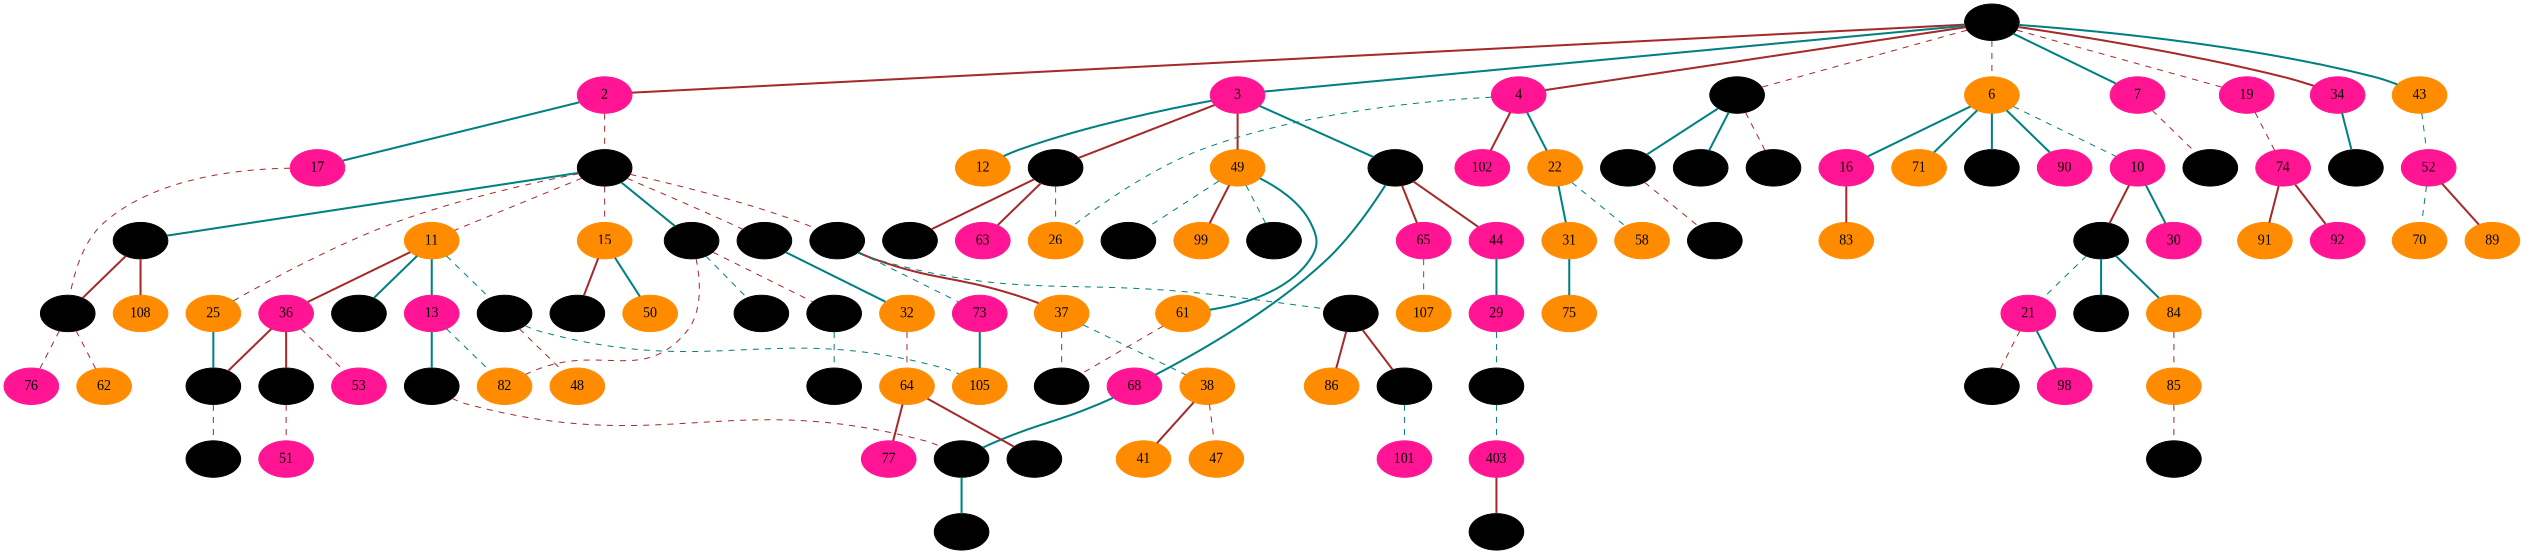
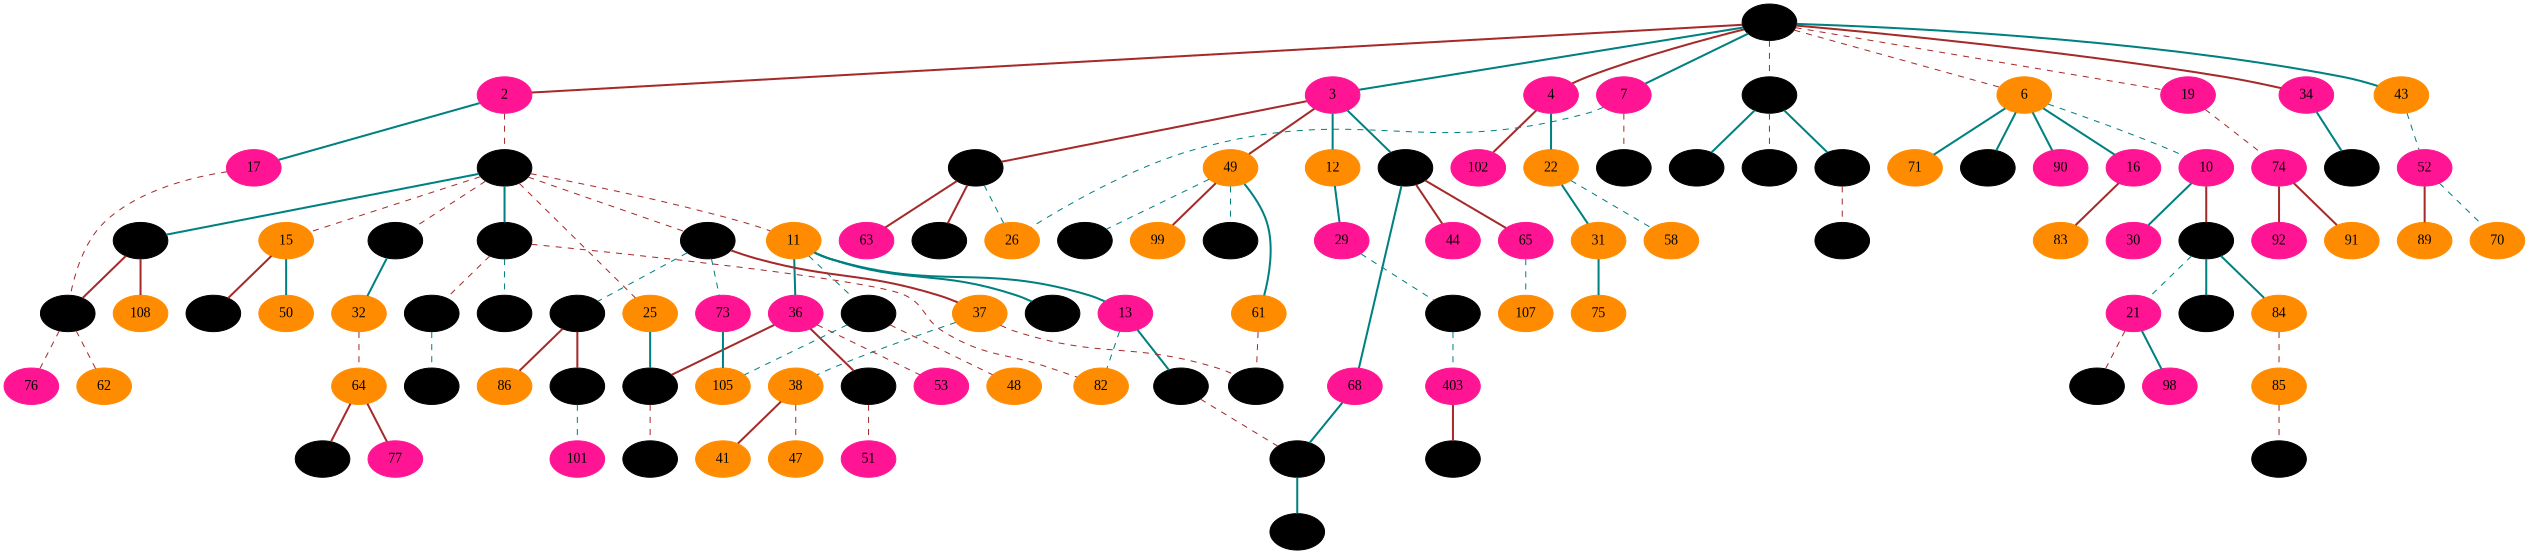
  graph {
    fontname="Liberation Serif"
    node [color=black fontname="Liberation Serif" style=filled]
    edge [color=brown fontname="Liberation Serif" style=bold]
    2 [color=deeppink]
    1
    3 [color=deeppink]
    4 [color=deeppink]
    5
    6 [color=darkorange]
    7 [color=deeppink]
    19 [color=deeppink]
    34 [color=deeppink]
    43 [color=darkorange]
    9
    17 [color=deeppink]
    8
    12 [color=darkorange]
    23
    49 [color=darkorange]
    22 [color=darkorange]
    102 [color=deeppink]
    55
    69
    88
    10 [color=deeppink]
    16 [color=deeppink]
    71 [color=darkorange]
    80
    90 [color=deeppink]
    26 [color=darkorange]
    46
    74 [color=deeppink]
    59
    52 [color=deeppink]
    11 [color=darkorange]
    15 [color=darkorange]
    20
    24
    25 [color=darkorange]
    28
    33
    27
    44 [color=deeppink]
    65 [color=deeppink]
    68 [color=deeppink]
    29 [color=deeppink]
    63 [color=deeppink]
    78
    61 [color=darkorange]
    66
    99 [color=darkorange]
    106
    31 [color=darkorange]
    58 [color=darkorange]
    57
    14
    30 [color=deeppink]
    83 [color=darkorange]
    107 [color=darkorange]
    72
    13 [color=deeppink]
    36 [color=deeppink]
    40
    94
    18
    50 [color=darkorange]
    108 [color=darkorange]
    32 [color=darkorange]
    79
    82 [color=darkorange]
    54
    56
    37 [color=darkorange]
    60
    73 [color=deeppink]
    21 [color=deeppink]
    39
    84 [color=darkorange]
    42
    45
    53 [color=deeppink]
    48 [color=darkorange]
    105 [color=darkorange]
    35
    67
    98 [color=deeppink]
    85 [color=darkorange]
    62 [color=darkorange]
    76 [color=deeppink]
    91 [color=darkorange]
    92 [color=deeppink]
    75 [color=darkorange]
    64 [color=darkorange]
    93
    81
    n93 [color=deeppink label=403]
    77 [color=deeppink]
    96
    38 [color=darkorange]
    97
    86 [color=darkorange]
    95
    104
    51 [color=deeppink]
    41 [color=darkorange]
    47 [color=darkorange]
    100
    70 [color=darkorange]
    89 [color=darkorange]
    101 [color=deeppink]
    87
    2 -- 9 [style=dashed]
    2 -- 17 [color=teal]
    1 -- 2
    1 -- 3 [color=teal]
    1 -- 4
    1 -- 5 [style=dashed]
    1 -- 6 [style=dashed]
    1 -- 7 [color=teal]
    1 -- 19 [style=dashed]
    1 -- 34
    1 -- 43 [color=teal]
    3 -- 8 [color=teal]
    3 -- 12 [color=teal]
    3 -- 23
    3 -- 49
    4 -- 22 [color=teal]
    4 -- 102
    5 -- 55 [color=teal]
    5 -- 69 [color=teal]
    5 -- 88 [style=dashed]
    6 -- 10 [color=teal style=dashed]
    6 -- 16 [color=teal]
    6 -- 71 [color=teal]
    6 -- 80 [color=teal]
    6 -- 90 [color=teal]
-   4 -- 26 [color=teal style=dashed]
+   7 -- 26 [color=teal style=dashed]
    7 -- 46 [style=dashed]
    19 -- 74 [style=dashed]
    34 -- 59 [color=teal]
    43 -- 52 [color=teal style=dashed]
    9 -- 11 [style=dashed]
    9 -- 15 [style=dashed]
    9 -- 20 [color=teal]
    9 -- 24 [style=dashed]
    9 -- 25 [style=dashed]
    9 -- 28 [color=teal]
    9 -- 33 [style=dashed]
    17 -- 27 [style=dashed]
    8 -- 44
    8 -- 65
    8 -- 68 [color=teal]
-   44 -- 29 [color=teal]
+   12 -- 29 [color=teal]
    23 -- 26 [color=teal style=dashed]
    23 -- 63
    23 -- 78
    49 -- 61 [color=teal]
    49 -- 66 [color=teal style=dashed]
    49 -- 99
    49 -- 106 [color=teal style=dashed]
    22 -- 31 [color=teal]
    22 -- 58 [color=teal style=dashed]
    55 -- 57 [style=dashed]
    10 -- 14
    10 -- 30 [color=teal]
    16 -- 83
    74 -- 91
    74 -- 92
    52 -- 70 [color=teal style=dashed]
    52 -- 89
    11 -- 13 [color=teal]
-   11 -- 36
+   11 -- 36 [color=teal]
    11 -- 40 [color=teal style=dashed]
    11 -- 94 [color=teal]
    15 -- 18
    15 -- 50 [color=teal]
    20 -- 27
    20 -- 108
    24 -- 32 [color=teal]
    25 -- 79 [color=teal]
    28 -- 82 [style=dashed]
    28 -- 54 [style=dashed]
    28 -- 56 [color=teal style=dashed]
    33 -- 37
    33 -- 60 [color=teal style=dashed]
    33 -- 73 [color=teal style=dashed]
    27 -- 62 [style=dashed]
    27 -- 76 [style=dashed]
    65 -- 107 [color=teal style=dashed]
    68 -- 72 [color=teal]
    29 -- 35 [color=teal style=dashed]
    61 -- 97 [style=dashed]
    31 -- 75 [color=teal]
    14 -- 21 [color=teal style=dashed]
    14 -- 39 [color=teal]
    14 -- 84 [color=teal]
    72 -- 100 [color=teal]
    13 -- 82 [color=teal style=dashed]
    13 -- 42 [color=teal]
    36 -- 79
    36 -- 45
    36 -- 53 [style=dashed]
    40 -- 48 [style=dashed]
    40 -- 105 [color=teal style=dashed]
    32 -- 64 [style=dashed]
    79 -- 93 [style=dashed]
    54 -- 81 [color=teal style=dashed]
    37 -- 38 [color=teal style=dashed]
    37 -- 97 [style=dashed]
    60 -- 86
    60 -- 95
    73 -- 105 [color=teal]
    21 -- 67 [style=dashed]
    21 -- 98 [color=teal]
    84 -- 85 [style=dashed]
    42 -- 72 [style=dashed]
    45 -- 51 [style=dashed]
    35 -- n93 [color=teal style=dashed]
    85 -- 87 [style=dashed]
    64 -- 77
    64 -- 96
    n93 -- 104
    38 -- 41
    38 -- 47 [style=dashed]
    95 -- 101 [color=teal style=dashed]
  }
